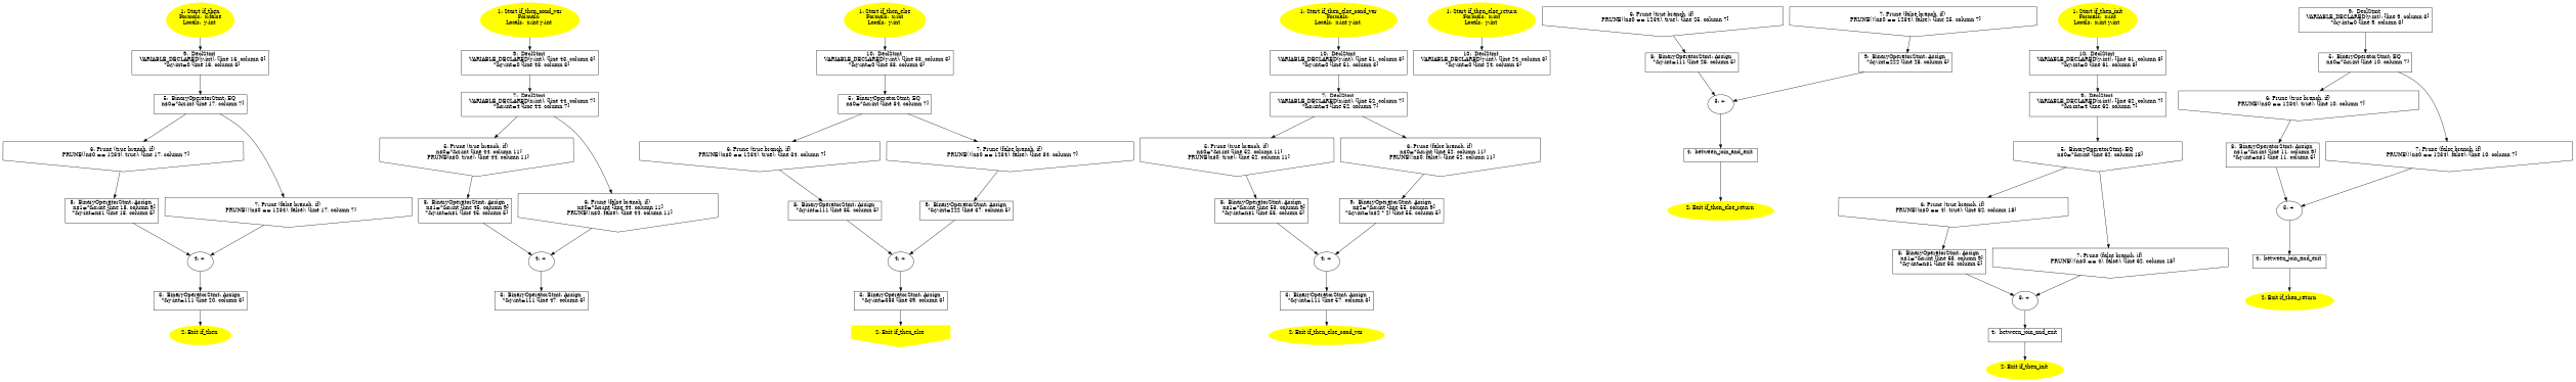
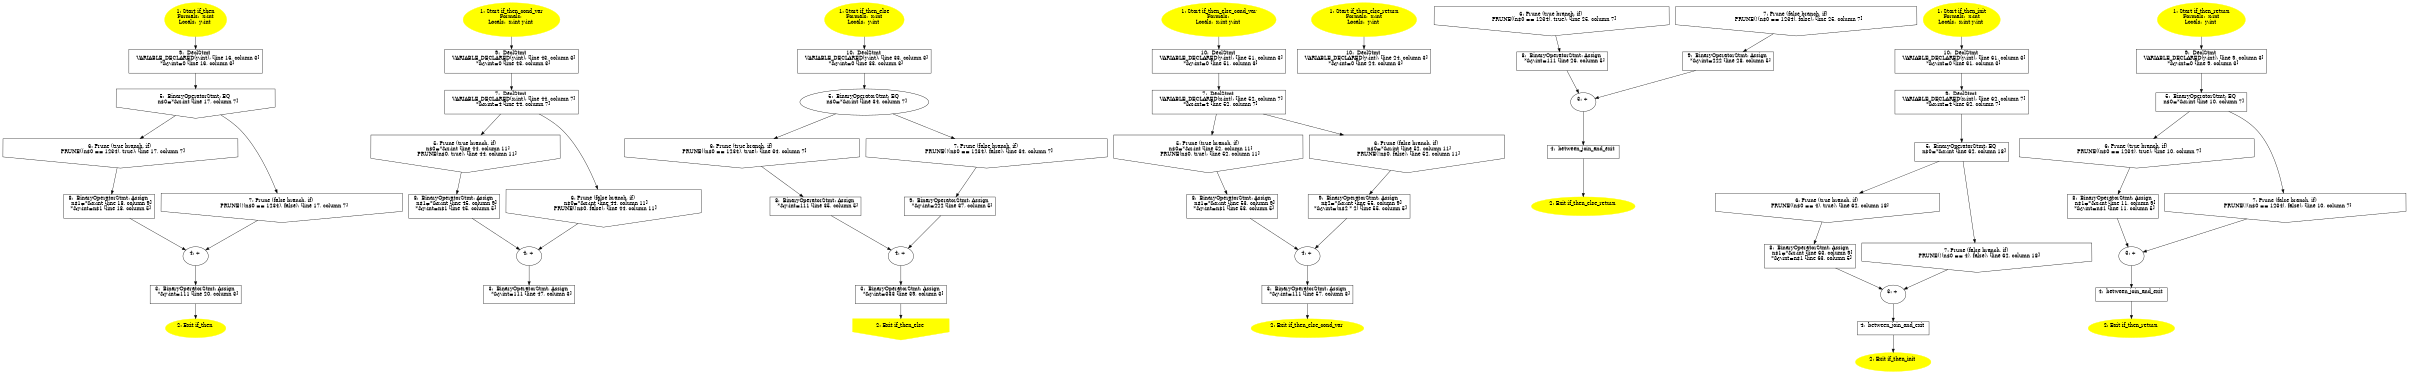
  digraph {
    node [shape=box]
-   n1 [color=yellow label="1: Start if_then\nFormals:  x:false\nLocals:  y:int \n  " style=filled shape=""]
+   n1 [color=yellow label="1: Start if_then\nFormals:  x:int\nLocals:  y:int \n  " style=filled shape=""]
    n2 [label="9:  DeclStmt \n   VARIABLE_DECLARED(y:int); [line 16, column 3]\n  *&y:int=0 [line 16, column 3]\n "]
-   n3 [label="5:  BinaryOperatorStmt: EQ \n   n$0=*&x:int [line 17, column 7]\n "]
+   n3 [label="5:  BinaryOperatorStmt: EQ \n   n$0=*&x:int [line 17, column 7]\n " shape=invhouse]
    n4 [label="6: Prune (true branch, if) \n   PRUNE((n$0 == 1234), true); [line 17, column 7]\n " shape=invhouse]
    n5 [label="7: Prune (false branch, if) \n   PRUNE(!(n$0 == 1234), false); [line 17, column 7]\n " shape=invhouse]
    n6 [color=yellow label="2: Exit if_then \n  " style=filled shape=""]
    n7 [label="3:  BinaryOperatorStmt: Assign \n   *&y:int=111 [line 20, column 3]\n "]
    n8 [label="4: + \n  " shape=""]
    n9 [label="8:  BinaryOperatorStmt: Assign \n   n$1=*&x:int [line 18, column 9]\n  *&y:int=n$1 [line 18, column 5]\n "]
    n10 [color=yellow label="1: Start if_then_cond_var\nFormals: \nLocals:  x:int y:int \n  " style=filled shape=""]
    n11 [label="9:  DeclStmt \n   VARIABLE_DECLARED(y:int); [line 43, column 3]\n  *&y:int=0 [line 43, column 3]\n "]
    n12 [label="7:  DeclStmt \n   VARIABLE_DECLARED(x:int); [line 44, column 7]\n  *&x:int=4 [line 44, column 7]\n "]
    n13 [label="5: Prune (true branch, if) \n   n$0=*&x:int [line 44, column 11]\n  PRUNE(n$0, true); [line 44, column 11]\n " shape=invhouse]
    n14 [label="6: Prune (false branch, if) \n   n$0=*&x:int [line 44, column 11]\n  PRUNE(!n$0, false); [line 44, column 11]\n " shape=invhouse]
    n15 [label="3:  BinaryOperatorStmt: Assign \n   *&y:int=111 [line 47, column 3]\n "]
    n16 [label="4: + \n  " shape=""]
    n17 [label="8:  BinaryOperatorStmt: Assign \n   n$1=*&x:int [line 45, column 9]\n  *&y:int=n$1 [line 45, column 5]\n "]
    n18 [color=yellow label="1: Start if_then_else\nFormals:  x:int\nLocals:  y:int \n  " style=filled shape=""]
    n19 [label="10:  DeclStmt \n   VARIABLE_DECLARED(y:int); [line 33, column 3]\n  *&y:int=0 [line 33, column 3]\n "]
-   n20 [label="5:  BinaryOperatorStmt: EQ \n   n$0=*&x:int [line 34, column 7]\n "]
+   n20 [label="5:  BinaryOperatorStmt: EQ \n   n$0=*&x:int [line 34, column 7]\n " shape=ellipse]
    n21 [label="6: Prune (true branch, if) \n   PRUNE((n$0 == 1234), true); [line 34, column 7]\n " shape=invhouse]
    n22 [label="7: Prune (false branch, if) \n   PRUNE(!(n$0 == 1234), false); [line 34, column 7]\n " shape=invhouse]
    n23 [color=yellow label="2: Exit if_then_else \n  " shape=invhouse style=filled]
    n24 [label="3:  BinaryOperatorStmt: Assign \n   *&y:int=333 [line 39, column 3]\n "]
    n25 [label="4: + \n  " shape=""]
    n26 [label="8:  BinaryOperatorStmt: Assign \n   *&y:int=111 [line 35, column 5]\n "]
    n27 [label="9:  BinaryOperatorStmt: Assign \n   *&y:int=222 [line 37, column 5]\n "]
    n28 [color=yellow label="1: Start if_then_else_cond_var\nFormals: \nLocals:  x:int y:int \n  " style=filled shape=""]
    n29 [label="10:  DeclStmt \n   VARIABLE_DECLARED(y:int); [line 51, column 3]\n  *&y:int=0 [line 51, column 3]\n "]
    n30 [label="7:  DeclStmt \n   VARIABLE_DECLARED(x:int); [line 52, column 7]\n  *&x:int=4 [line 52, column 7]\n "]
    n31 [label="5: Prune (true branch, if) \n   n$0=*&x:int [line 52, column 11]\n  PRUNE(n$0, true); [line 52, column 11]\n " shape=invhouse]
    n32 [label="6: Prune (false branch, if) \n   n$0=*&x:int [line 52, column 11]\n  PRUNE(!n$0, false); [line 52, column 11]\n " shape=invhouse]
    n33 [color=yellow label="2: Exit if_then_else_cond_var \n  " style=filled shape=""]
    n34 [label="3:  BinaryOperatorStmt: Assign \n   *&y:int=111 [line 57, column 3]\n "]
    n35 [label="4: + \n  " shape=""]
    n36 [label="8:  BinaryOperatorStmt: Assign \n   n$1=*&x:int [line 53, column 9]\n  *&y:int=n$1 [line 53, column 5]\n "]
    n37 [label="9:  BinaryOperatorStmt: Assign \n   n$2=*&x:int [line 55, column 9]\n  *&y:int=(n$2 * 2) [line 55, column 5]\n "]
    n38 [color=yellow label="1: Start if_then_else_return\nFormals:  x:int\nLocals:  y:int \n  " style=filled shape=""]
    n39 [label="10:  DeclStmt \n   VARIABLE_DECLARED(y:int); [line 24, column 3]\n  *&y:int=0 [line 24, column 3]\n "]
    n40 [color=yellow label="2: Exit if_then_else_return \n  " style=filled shape=""]
    n41 [label="3: + \n  " shape=""]
    n42 [label="4:  between_join_and_exit \n  "]
    n43 [label="6: Prune (true branch, if) \n   PRUNE((n$0 == 1234), true); [line 25, column 7]\n " shape=invhouse]
    n44 [label="8:  BinaryOperatorStmt: Assign \n   *&y:int=111 [line 26, column 5]\n "]
    n45 [label="7: Prune (false branch, if) \n   PRUNE(!(n$0 == 1234), false); [line 25, column 7]\n " shape=invhouse]
    n46 [label="9:  BinaryOperatorStmt: Assign \n   *&y:int=222 [line 28, column 5]\n "]
    n47 [color=yellow label="1: Start if_then_init\nFormals:  x:int\nLocals:  x:int y:int \n  " style=filled shape=""]
    n48 [label="10:  DeclStmt \n   VARIABLE_DECLARED(y:int); [line 61, column 3]\n  *&y:int=0 [line 61, column 3]\n "]
    n49 [label="9:  DeclStmt \n   VARIABLE_DECLARED(x:int); [line 62, column 7]\n  *&x:int=4 [line 62, column 7]\n "]
-   n50 [label="5:  BinaryOperatorStmt: EQ \n   n$0=*&x:int [line 62, column 18]\n " shape=invhouse]
+   n50 [label="5:  BinaryOperatorStmt: EQ \n   n$0=*&x:int [line 62, column 18]\n "]
    n51 [color=yellow label="2: Exit if_then_init \n  " style=filled shape=""]
    n52 [label="3: + \n  " shape=""]
    n53 [label="4:  between_join_and_exit \n  "]
    n54 [label="6: Prune (true branch, if) \n   PRUNE((n$0 == 4), true); [line 62, column 18]\n " shape=invhouse]
    n55 [label="7: Prune (false branch, if) \n   PRUNE(!(n$0 == 4), false); [line 62, column 18]\n " shape=invhouse]
    n56 [label="8:  BinaryOperatorStmt: Assign \n   n$1=*&x:int [line 63, column 9]\n  *&y:int=n$1 [line 63, column 5]\n "]
+   n57 [color=yellow label="1: Start if_then_return\nFormals:  x:int\nLocals:  y:int \n  " style=filled shape=""]
    n58 [label="9:  DeclStmt \n   VARIABLE_DECLARED(y:int); [line 9, column 3]\n  *&y:int=0 [line 9, column 3]\n "]
    n59 [label="5:  BinaryOperatorStmt: EQ \n   n$0=*&x:int [line 10, column 7]\n "]
    n60 [label="6: Prune (true branch, if) \n   PRUNE((n$0 == 1234), true); [line 10, column 7]\n " shape=invhouse]
    n61 [label="7: Prune (false branch, if) \n   PRUNE(!(n$0 == 1234), false); [line 10, column 7]\n " shape=invhouse]
    n62 [color=yellow label="2: Exit if_then_return \n  " style=filled shape=""]
    n63 [label="3: + \n  " shape=""]
    n64 [label="4:  between_join_and_exit \n  "]
    n65 [label="8:  BinaryOperatorStmt: Assign \n   n$1=*&x:int [line 11, column 9]\n  *&y:int=n$1 [line 11, column 5]\n "]
    n1 -> n2
    n2 -> n3
    n3 -> n4
    n3 -> n5
    n4 -> n9
    n5 -> n8
    n7 -> n6
    n8 -> n7
    n9 -> n8
    n10 -> n11
    n11 -> n12
    n12 -> n13
    n12 -> n14
    n13 -> n17
    n14 -> n16
    n16 -> n15
    n17 -> n16
    n18 -> n19
    n19 -> n20
    n20 -> n21
    n20 -> n22
    n21 -> n26
    n22 -> n27
    n24 -> n23
    n25 -> n24
    n26 -> n25
    n27 -> n25
    n28 -> n29
    n29 -> n30
    n30 -> n31
    n30 -> n32
    n31 -> n36
    n32 -> n37
    n34 -> n33
    n35 -> n34
    n36 -> n35
    n37 -> n35
    n38 -> n39
    n41 -> n42
    n42 -> n40
    n43 -> n44
    n44 -> n41
    n45 -> n46
    n46 -> n41
    n47 -> n48
    n48 -> n49
    n49 -> n50
    n50 -> n54
    n50 -> n55
    n52 -> n53
    n53 -> n51
    n54 -> n56
    n55 -> n52
    n56 -> n52
+   n57 -> n58
    n58 -> n59
    n59 -> n60
    n59 -> n61
    n60 -> n65
    n61 -> n63
    n63 -> n64
    n64 -> n62
    n65 -> n63
  }
